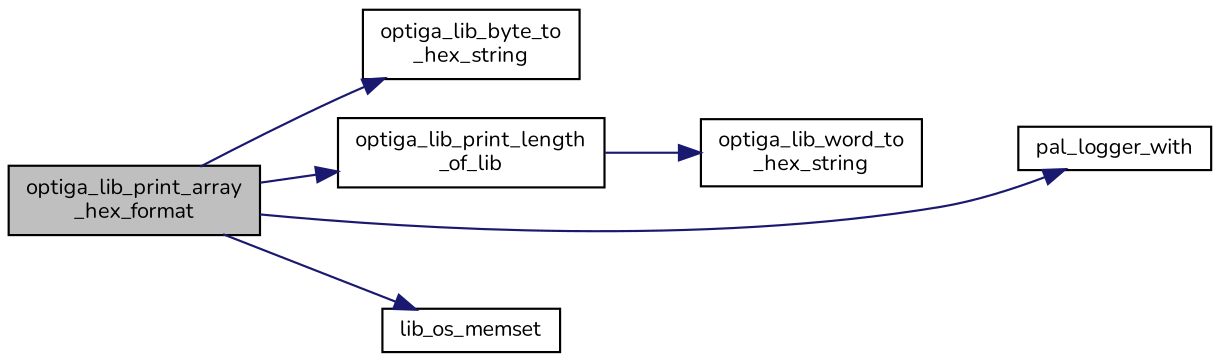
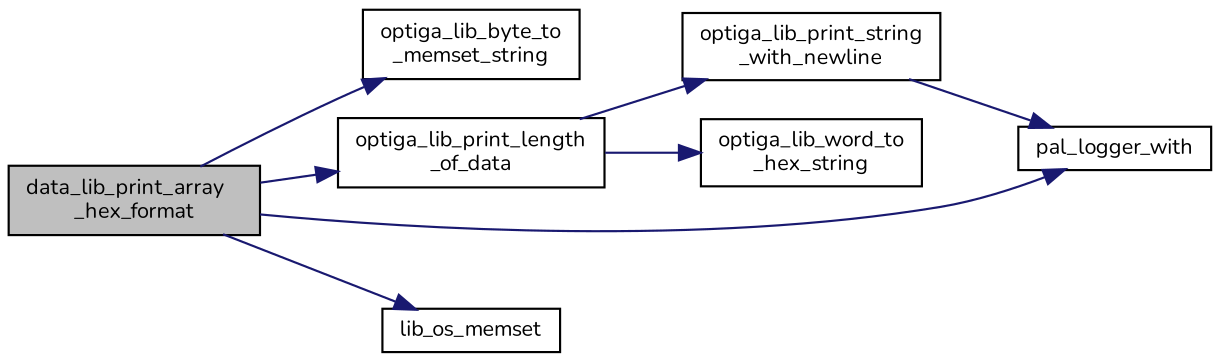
  digraph {
    fontname=Nunito
    rankdir=LR
    node [color=black fillcolor=white fontname=Nunito fontsize=10 shape=record style=filled]
    edge [color=midnightblue fontname=Nunito fontsize=10 labelfontname=Helvetica labelfontsize=10 style=solid]
-   n1 [fillcolor=grey75 fontcolor=black height=0.2 label="optiga_lib_print_array\l_hex_format" width=0.4]
-   n2 [height=0.2 label="optiga_lib_byte_to\l_hex_string" width=0.4]
-   n3 [height=0.2 label="optiga_lib_print_length\l_of_lib" width=0.4]
+   n1 [fillcolor=grey75 fontcolor=black height=0.2 label="data_lib_print_array\l_hex_format" width=0.4]
+   n2 [height=0.2 label="optiga_lib_byte_to\l_memset_string" width=0.4]
+   n3 [height=0.2 label="optiga_lib_print_length\l_of_data" width=0.4]
    n4 [height=0.2 label=pal_logger_with width=0.4]
    n5 [height=0.2 label=lib_os_memset width=0.4]
+   n6 [height=0.2 label="optiga_lib_print_string\l_with_newline" width=0.4]
    n7 [height=0.2 label="optiga_lib_word_to\l_hex_string" width=0.4]
    n1 -> n2
    n1 -> n3
    n1 -> n4
    n1 -> n5
+   n3 -> n6
    n3 -> n7
+   n6 -> n4
  }
